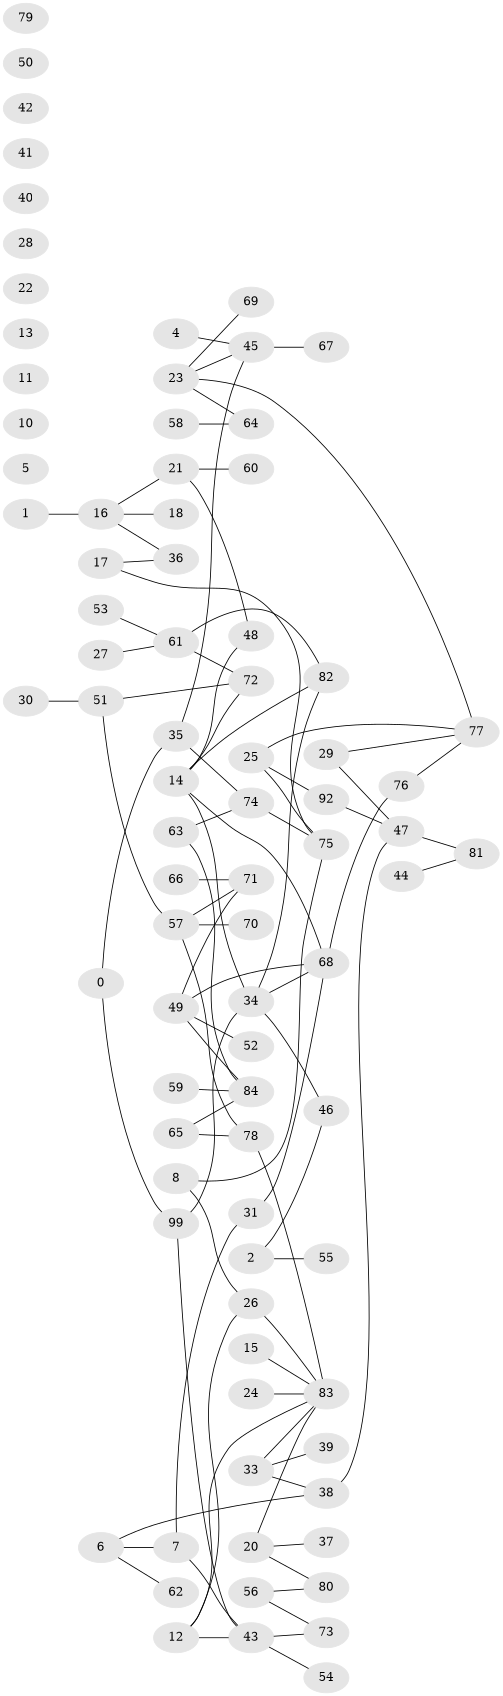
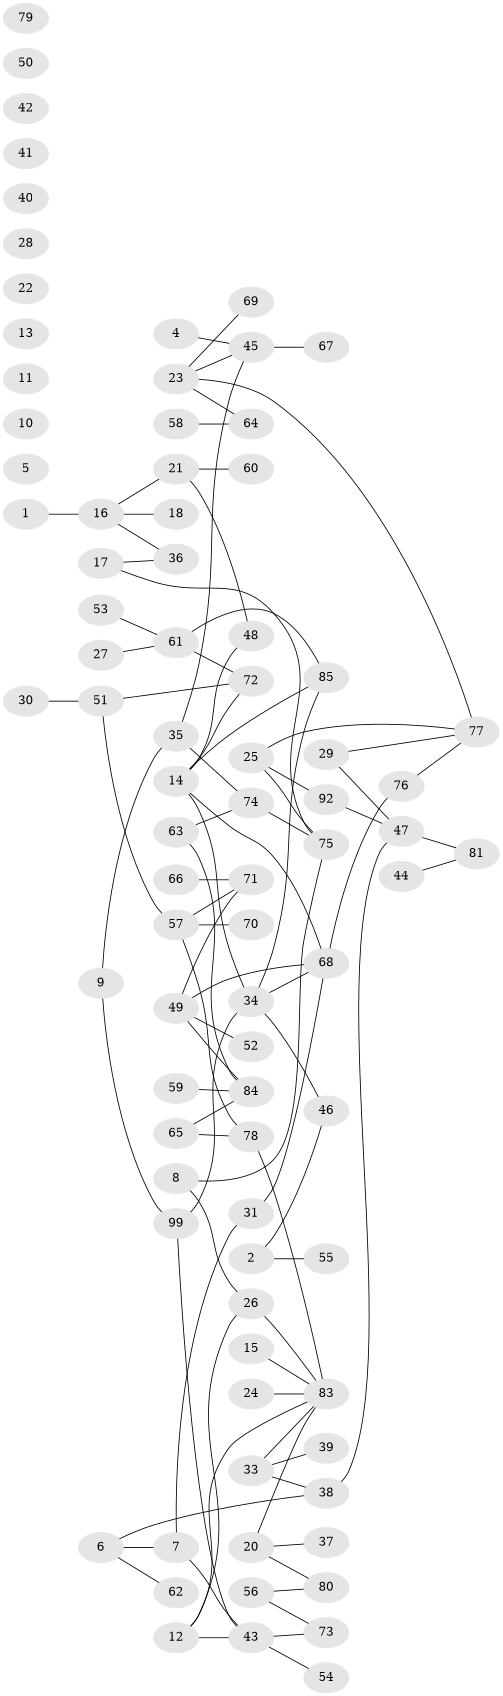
  graph {
    rankdir=LR
    node [color=gray90 style=filled]
    1
    16
    18
    21
    36
    2
    46
    55
    4
    45
    67
    5
    6
    7
    38
    62
    31
    43
    35
    74
    47
    68
    54
    73
    8
    26
    75
    83
-   9 [label=0]
+   9
    n30 [label=99]
    34
    10
    11
    12
    13
    14
    48
    72
-   82
+   82 [label=85]
    76
    15
    60
    17
    20
    37
    80
    22
    23
    64
    69
    77
    24
    25
    n54 [label=92]
    27
    61
    28
    29
    81
    30
    51
    57
    33
    39
    40
    41
    42
    44
    49
    52
    71
    84
    50
    70
    78
    53
    56
    58
    59
    63
    65
    66
    79
    1 -- 16
    16 -- 18
    16 -- 21
    16 -- 36
    21 -- 48
    21 -- 60
    2 -- 46
    2 -- 55
    4 -- 45
    45 -- 67
    6 -- 7
    6 -- 38
    6 -- 62
    7 -- 31
    7 -- 43
    38 -- 47
    31 -- 68
    43 -- 54
    43 -- 73
    35 -- 45
    35 -- 74
    74 -- 75
    47 -- 81
    68 -- 76
    8 -- 26
    8 -- 75
    26 -- 83
    9 -- 35
    9 -- n30
    n30 -- 43
    n30 -- 34
    34 -- 46
    34 -- 68
    34 -- 82
    12 -- 43
    12 -- 26
    12 -- 83
    14 -- 68
    14 -- 34
    14 -- 48
    14 -- 72
    14 -- 82
    76 -- 77
    15 -- 83
    17 -- 36
    17 -- 75
    20 -- 83
    20 -- 37
    20 -- 80
    23 -- 45
    23 -- 64
    23 -- 69
    23 -- 77
    24 -- 83
    25 -- 75
    25 -- 77
    25 -- n54
    n54 -- 47
    27 -- 61
    61 -- 72
    61 -- 82
    29 -- 47
    29 -- 77
    30 -- 51
    51 -- 72
    51 -- 57
    57 -- 71
    57 -- 70
    57 -- 78
    33 -- 38
    33 -- 83
    33 -- 39
    44 -- 81
    49 -- 68
    49 -- 52
    49 -- 71
    49 -- 84
    78 -- 83
    53 -- 61
    56 -- 73
    56 -- 80
    58 -- 64
    59 -- 84
    63 -- 74
    63 -- 84
    65 -- 84
    65 -- 78
    66 -- 71
  }
